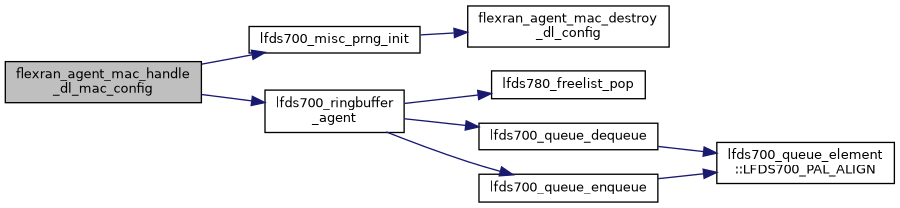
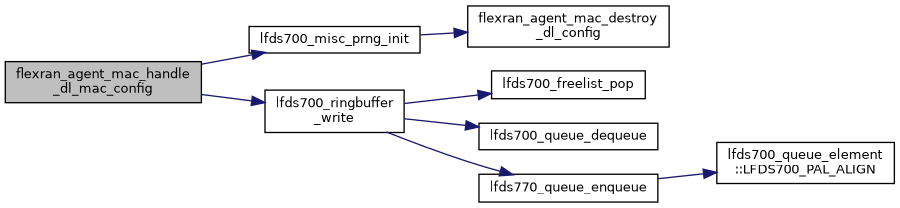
  digraph {
    rankdir=LR
    node [color=black fillcolor=white fontname=Helvetica fontsize=10 shape=record style=filled]
    edge [color=midnightblue fontname=Helvetica fontsize=10 labelfontname=Helvetica labelfontsize=10 style=solid]
    n1 [fillcolor=grey75 fontcolor=black height=0.2 label="flexran_agent_mac_handle\l_dl_mac_config" width=0.4]
    n2 [height=0.2 label=lfds700_misc_prng_init width=0.4]
-   n3 [height=0.2 label="lfds700_ringbuffer\l_agent" width=0.4]
+   n3 [height=0.2 label="lfds700_ringbuffer\l_write" width=0.4]
    n4 [height=0.2 label="flexran_agent_mac_destroy\l_dl_config" width=0.4]
-   n5 [height=0.2 label=lfds780_freelist_pop width=0.4]
+   n5 [height=0.2 label=lfds700_freelist_pop width=0.4]
    n6 [height=0.2 label=lfds700_queue_dequeue width=0.4]
-   n7 [height=0.2 label=lfds700_queue_enqueue width=0.4]
+   n7 [height=0.2 label=lfds770_queue_enqueue width=0.4]
    n8 [height=0.2 label="lfds700_queue_element\l::LFDS700_PAL_ALIGN" width=0.4]
    n1 -> n2
    n1 -> n3
    n2 -> n4
    n3 -> n5
    n3 -> n6
    n3 -> n7
-   n6 -> n8
    n7 -> n8
  }
